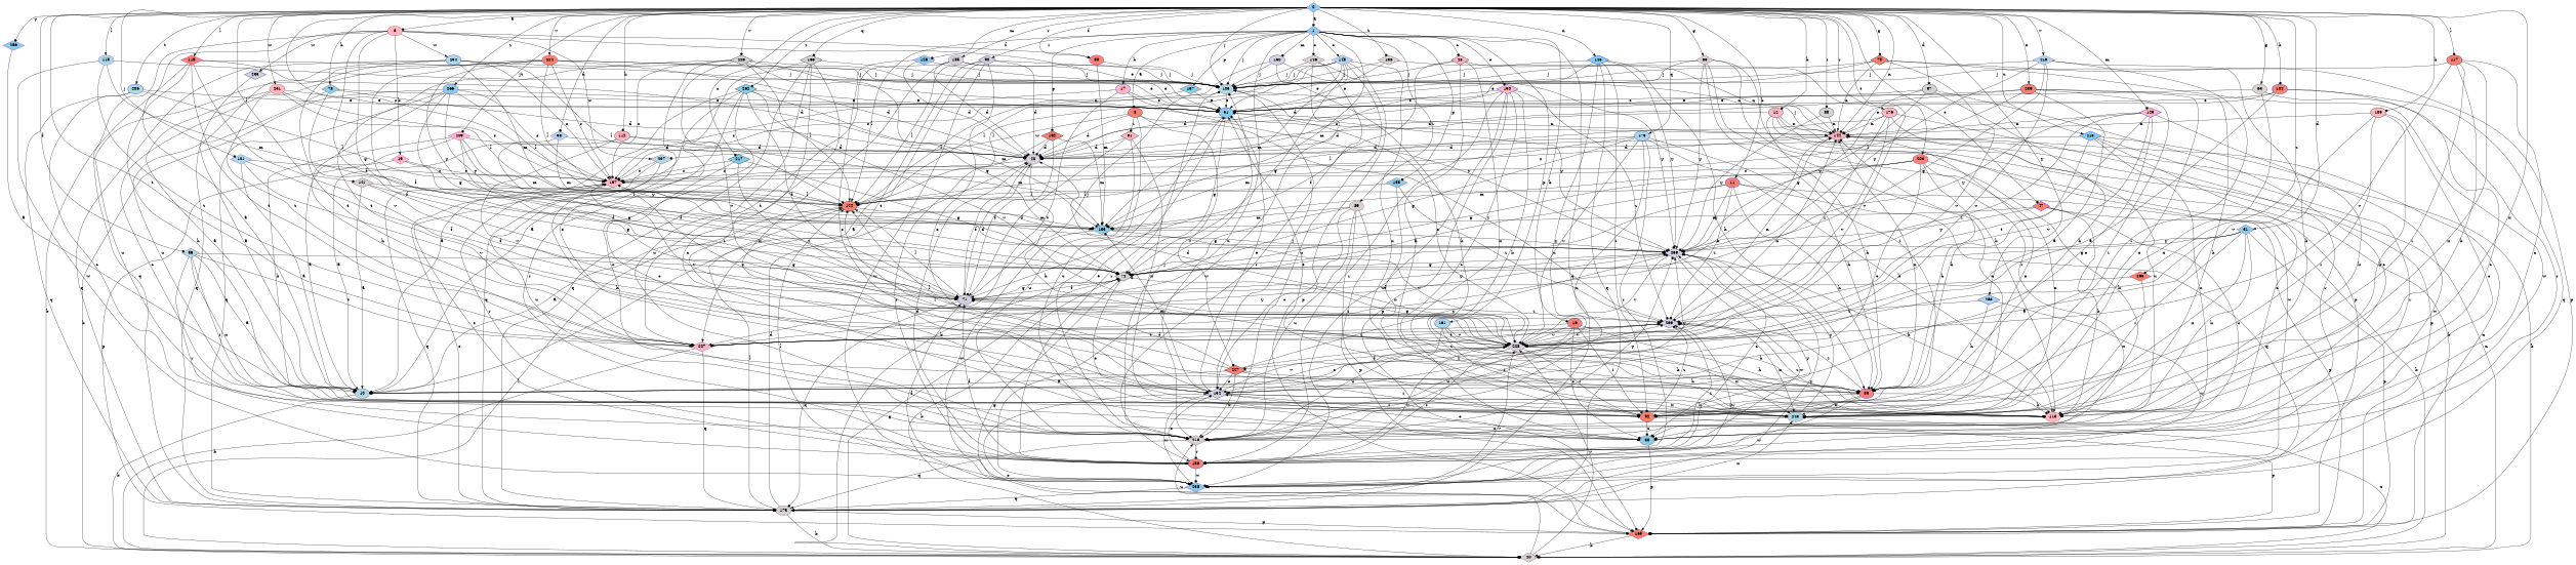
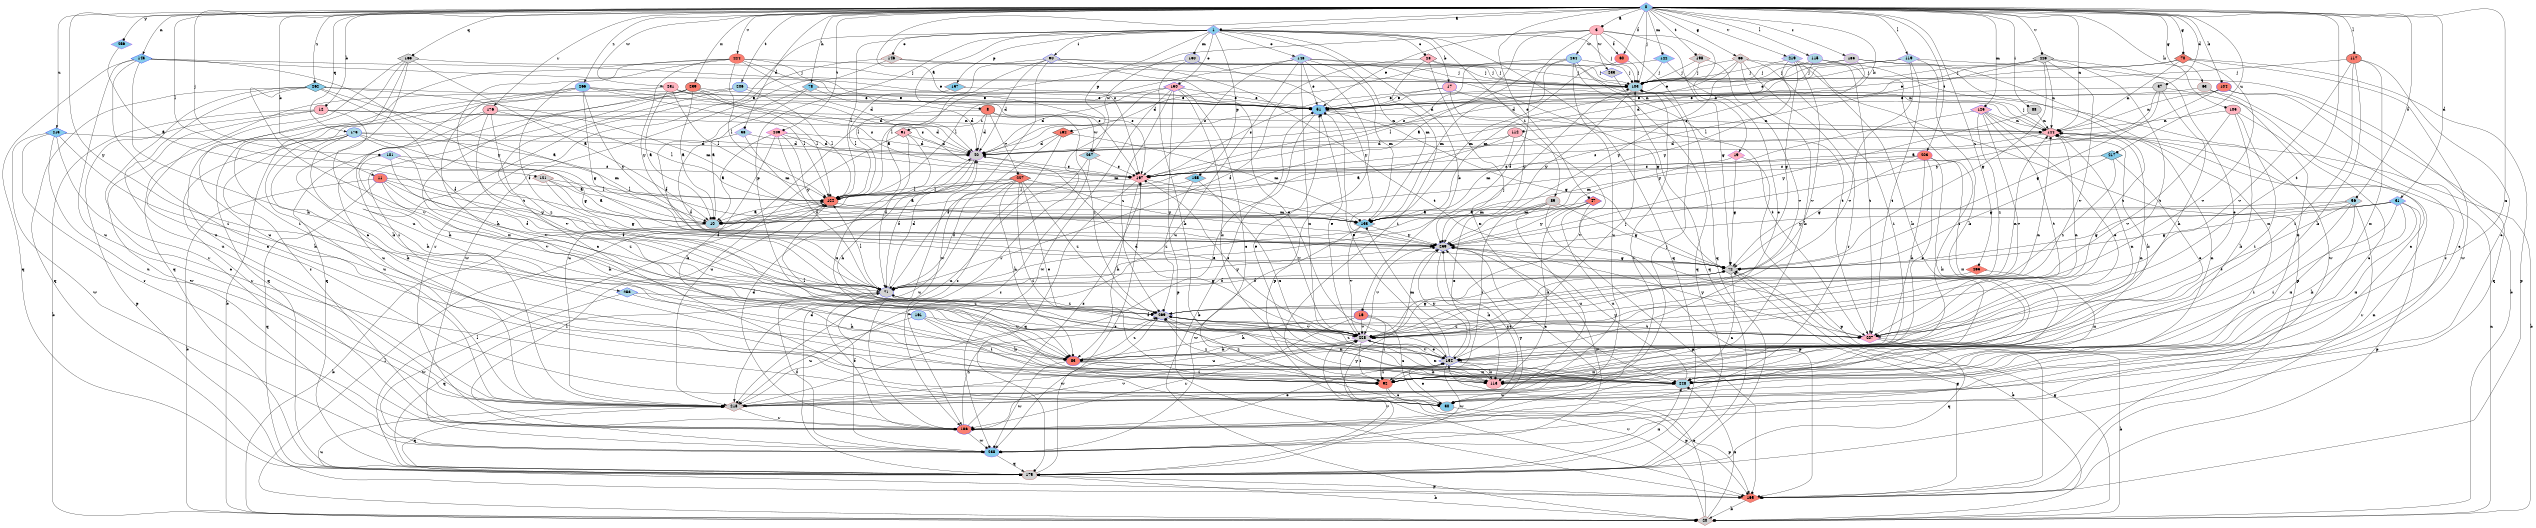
  strict digraph {
    node [color=brown fillcolor=lightgrey shape=diamond style=filled]
    edge [arrowhead=normal]
    0 [color=purple fillcolor=skyblue]
    1 [color=purple fillcolor=skyblue]
    3 [fillcolor=lightpink shape=ellipse]
    11 [color=blue fillcolor=salmon shape=ellipse]
    12 [color=black fillcolor=lightpink shape=ellipse]
    31 [color=purple fillcolor=skyblue]
    37 [color=black shape=ellipse]
    38 [color=purple fillcolor=lightblue]
    47 [color=blue fillcolor=salmon]
    56 [fillcolor=lightblue]
    60 [color=purple fillcolor=salmon shape=ellipse]
    63 [shape=ellipse]
    66
    70 [color=black fillcolor=salmon]
    78 [fillcolor=skyblue]
    88 [color=black shape=ellipse]
    101 [color=purple fillcolor=lightblue]
    103 [fillcolor=lightblue shape=ellipse]
    104 [color=blue fillcolor=salmon shape=ellipse]
    105 [color=black fillcolor=lightpink shape=ellipse]
    112 [color=black fillcolor=lightpink shape=ellipse]
    115 [color=purple fillcolor=lightblue shape=ellipse]
    n23 [color=black fillcolor=salmon label=117 shape=ellipse]
-   119 [color=purple fillcolor=salmon]
+   119 [color=purple fillcolor=lightblue]
    121
    125 [color=blue fillcolor=lightpink]
-   126 [color=purple fillcolor=skyblue]
+   126 [color=purple fillcolor=skyblue label=122]
    143 [color=blue fillcolor=skyblue]
    144 [color=black fillcolor=lightpink]
    166 [color=black]
    173 [color=blue fillcolor=lightblue shape=ellipse]
    176 [color=black fillcolor=lightpink shape=ellipse]
    185 [color=purple shape=ellipse]
    197 [fillcolor=lightpink]
    198
    203 [color=purple fillcolor=salmon shape=ellipse]
    n37 [color=purple fillcolor=lightpink label=209]
    206 [color=blue fillcolor=lightblue shape=ellipse]
    207 [color=purple fillcolor=lightpink]
    213 [color=blue fillcolor=skyblue]
    217 [color=black fillcolor=skyblue]
    219 [color=purple fillcolor=lightblue]
    224 [fillcolor=salmon shape=ellipse]
    226 [color=black]
    231 [fillcolor=lightpink shape=ellipse]
    239 [color=black fillcolor=salmon shape=ellipse]
    248 [fillcolor=lightblue shape=ellipse]
    253 [color=blue fillcolor=lightblue]
    256 [color=purple fillcolor=skyblue]
    262 [color=black fillcolor=skyblue]
    265 [fillcolor=salmon]
    266 [color=purple fillcolor=skyblue shape=ellipse]
    8 [color=black fillcolor=salmon shape=ellipse]
    16 [color=blue fillcolor=salmon shape=ellipse]
    17 [color=blue fillcolor=lightpink shape=ellipse]
    28 [color=black fillcolor=lightpink]
    89 [shape=ellipse]
    90 [color=blue]
    124 [color=black fillcolor=salmon shape=ellipse]
    130 [color=blue shape=ellipse]
    133 [fillcolor=skyblue]
    146
    148 [color=purple fillcolor=lightblue]
    150 [color=blue fillcolor=lightpink]
    155 [fillcolor=skyblue]
    157 [fillcolor=skyblue]
    161 [color=blue fillcolor=lightblue shape=ellipse]
    162 [color=black fillcolor=salmon]
    175 [shape=ellipse]
    218
    10 [fillcolor=lightblue shape=ellipse]
    19 [color=purple fillcolor=lightpink]
    51 [color=blue fillcolor=skyblue shape=ellipse]
    n74 [color=blue label=71 shape=ellipse]
    72 [color=black]
    233 [color=blue]
    234 [color=blue fillcolor=lightblue shape=ellipse]
    237 [fillcolor=lightblue]
    269 [color=blue]
    20
    83 [color=blue fillcolor=salmon shape=ellipse]
    259 [color=blue]
    40 [color=purple shape=ellipse]
    165 [fillcolor=salmon]
-   238 [color=purple fillcolor=skyblue]
+   238 [color=purple fillcolor=skyblue shape=ellipse]
    92 [fillcolor=salmon shape=ellipse]
    113 [fillcolor=lightpink shape=ellipse]
    30 [fillcolor=skyblue shape=ellipse]
    186 [color=blue fillcolor=salmon shape=ellipse]
    228 [color=purple]
    154 [color=blue]
    91 [color=black fillcolor=lightpink]
    227 [color=black fillcolor=salmon]
    0 -> 1 [arrowhead=dot label=a]
    0 -> 3 [arrowhead=dot label=a]
    0 -> 11 [label=b]
    0 -> 12 [arrowhead=dot label=b]
    0 -> 31 [label=d]
    0 -> 37 [arrowhead=dot label=d]
    0 -> 38 [arrowhead=dot label=d]
    0 -> 47 [arrowhead=dot label=e]
    0 -> 56 [arrowhead=dot label=f]
    0 -> 60 [label=f]
    0 -> 63 [label=g]
    0 -> 66 [label=g]
    0 -> 70 [arrowhead=dot label=g]
    0 -> 78 [label=h]
    0 -> 88 [arrowhead=dot label=i]
    0 -> 101 [arrowhead=dot label=j]
    0 -> 103 [arrowhead=dot label=j]
    0 -> 104 [arrowhead=dot label=k]
    0 -> 105 [arrowhead=dot label=k]
    0 -> 112 [arrowhead=dot label=k]
    0 -> 115 [label=l]
    0 -> n23 [arrowhead=dot label=l]
    0 -> 119 [label=l]
    0 -> 121 [arrowhead=dot label=l]
    0 -> 125 [arrowhead=dot label=m]
    0 -> 126 [arrowhead=dot label=m]
    0 -> 143 [label=n]
    0 -> 144 [arrowhead=dot label=n]
    0 -> 166 [arrowhead=dot label=q]
    0 -> 173 [label=q]
    0 -> 176 [label=r]
    0 -> 185 [label=r]
    0 -> 197 [arrowhead=dot label=s]
    0 -> 198 [arrowhead=dot label=t]
    0 -> 203 [label=t]
    0 -> n37 [arrowhead=dot label=t]
    0 -> 206 [label=t]
    0 -> 207 [arrowhead=dot label=t]
    0 -> 213 [label=u]
    0 -> 217 [arrowhead=dot label=u]
    0 -> 219 [label=v]
    0 -> 224 [label=v]
    0 -> 226 [arrowhead=dot label=v]
    0 -> 231 [label=w]
    0 -> 239 [label=x]
    0 -> 248 [label=x]
    0 -> 253 [label=y]
    0 -> 256 [arrowhead=dot label=y]
    0 -> 262 [arrowhead=dot label=z]
    0 -> 265 [arrowhead=dot label=z]
    0 -> 266 [label=z]
    1 -> 103 [arrowhead=dot label=j]
    1 -> 8 [arrowhead=dot label=a]
    1 -> 16 [arrowhead=dot label=b]
    1 -> 17 [label=b]
    1 -> 28 [arrowhead=dot label=c]
    1 -> 89 [label=i]
    1 -> 90 [label=i]
    1 -> 124 [label=l]
    1 -> 130 [arrowhead=dot label=m]
    1 -> 133 [arrowhead=dot label=m]
    1 -> 146 [arrowhead=dot label=o]
    1 -> 148 [label=o]
    1 -> 150 [arrowhead=dot label=o]
    1 -> 155 [arrowhead=dot label=p]
    1 -> 157 [label=p]
    1 -> 161 [label=p]
    1 -> 162 [arrowhead=dot label=p]
    1 -> 175 [label=q]
    1 -> 218 [arrowhead=dot label=u]
    3 -> 60 [label=f]
    3 -> 175 [label=q]
    3 -> 10 [arrowhead=dot label=a]
    3 -> 19 [label=b]
    3 -> 51 [label=e]
    3 -> n74 [label=f]
    3 -> 72 [label=g]
    3 -> 233 [label=w]
    3 -> 234 [label=w]
    3 -> 237 [label=w]
    11 -> 124 [arrowhead=dot label=l]
    11 -> 175 [label=q]
    11 -> n74 [label=f]
    11 -> 269 [arrowhead=dot label=z]
    11 -> 20 [arrowhead=dot label=b]
    11 -> 83 [arrowhead=dot label=h]
    11 -> 259 [arrowhead=dot label=y]
    12 -> 144 [arrowhead=dot label=n]
    12 -> 20 [label=b]
    12 -> 83 [arrowhead=dot label=h]
    12 -> 40 [label=d]
    12 -> 165 [arrowhead=dot label=p]
    12 -> 238 [arrowhead=dot label=w]
    31 -> 248 [arrowhead=dot label=x]
    31 -> 10 [label=a]
    31 -> 72 [label=g]
    31 -> 259 [arrowhead=dot label=y]
    31 -> 165 [arrowhead=dot label=p]
    31 -> 92 [arrowhead=dot label=i]
    31 -> 113 [arrowhead=dot label=k]
    37 -> 51 [label=e]
    37 -> 72 [label=g]
    37 -> 83 [label=h]
    37 -> 259 [label=y]
    37 -> 30 [label=c]
    38 -> 133 [label=m]
    38 -> n74 [arrowhead=dot label=f]
    38 -> 40 [arrowhead=dot label=d]
    47 -> 133 [arrowhead=dot label=m]
    47 -> 218 [label=u]
    47 -> 259 [arrowhead=dot label=y]
    47 -> 165 [arrowhead=dot label=p]
    47 -> 113 [arrowhead=dot label=k]
    56 -> 207 [label=t]
    56 -> 248 [label=x]
    56 -> 10 [label=a]
    56 -> 72 [arrowhead=dot label=g]
    56 -> 92 [label=i]
    56 -> 186 [arrowhead=dot label=r]
    60 -> 103 [arrowhead=dot label=j]
    60 -> 133 [label=m]
    63 -> 248 [label=x]
    63 -> 51 [label=e]
    63 -> 186 [arrowhead=dot label=r]
    66 -> 103 [label=j]
    66 -> 259 [label=y]
    66 -> 40 [label=d]
    66 -> 165 [label=p]
    66 -> 92 [label=i]
    66 -> 113 [label=k]
    66 -> 186 [label=r]
    70 -> 103 [label=j]
    70 -> 144 [label=n]
    70 -> 51 [label=e]
    70 -> 165 [label=p]
    70 -> 238 [label=w]
    70 -> 228 [arrowhead=dot label=v]
    78 -> 10 [arrowhead=dot label=a]
    78 -> 51 [label=e]
    78 -> n74 [arrowhead=dot label=f]
    78 -> 40 [arrowhead=dot label=d]
    88 -> 144 [label=n]
    88 -> 259 [arrowhead=dot label=y]
    101 -> 197 [arrowhead=dot label=s]
    101 -> 10 [arrowhead=dot label=a]
    101 -> n74 [label=f]
    101 -> 228 [label=v]
    103 -> 51 [label=e]
    103 -> 259 [arrowhead=dot label=y]
    103 -> 186 [arrowhead=dot label=r]
    104 -> 144 [arrowhead=dot label=n]
    104 -> 175 [label=q]
    104 -> 10 [label=a]
    104 -> 51 [label=e]
    104 -> 30 [arrowhead=dot label=c]
    105 -> 144 [arrowhead=dot label=n]
    105 -> 92 [label=i]
    105 -> 113 [label=k]
    105 -> 30 [arrowhead=dot label=c]
    105 -> 228 [arrowhead=dot label=v]
    112 -> 133 [arrowhead=dot label=m]
    112 -> 10 [label=a]
    112 -> 40 [label=d]
    112 -> 228 [arrowhead=dot label=v]
    115 -> 103 [arrowhead=dot label=j]
    115 -> 207 [label=t]
    115 -> 133 [arrowhead=dot label=m]
    115 -> 238 [arrowhead=dot label=w]
    n23 -> 103 [arrowhead=dot label=j]
    n23 -> 248 [label=x]
    n23 -> 92 [arrowhead=dot label=i]
    n23 -> 113 [arrowhead=dot label=k]
    n23 -> 30 [label=c]
    n23 -> 228 [label=v]
    119 -> 103 [label=j]
    119 -> 207 [label=t]
    119 -> 20 [arrowhead=dot label=b]
    119 -> 40 [arrowhead=dot label=d]
    119 -> 113 [arrowhead=dot label=k]
    119 -> 228 [arrowhead=dot label=v]
    121 -> 124 [arrowhead=dot label=l]
    121 -> 10 [label=a]
    121 -> n74 [label=f]
    121 -> 72 [arrowhead=dot label=g]
    125 -> 144 [label=n]
    125 -> 207 [label=t]
    125 -> 269 [label=z]
    125 -> 259 [label=y]
    125 -> 113 [arrowhead=dot label=k]
    125 -> 228 [label=v]
    125 -> 154 [label=o]
    126 -> 103 [label=j]
    126 -> 40 [arrowhead=dot label=d]
    126 -> 154 [arrowhead=dot label=o]
    143 -> 103 [label=j]
    143 -> 197 [arrowhead=dot label=s]
    143 -> 175 [label=q]
    143 -> 218 [arrowhead=dot label=u]
    143 -> 83 [label=h]
    143 -> 259 [label=y]
    143 -> 92 [arrowhead=dot label=i]
    144 -> 103 [label=j]
    144 -> 197 [arrowhead=dot label=s]
    144 -> 20 [label=b]
    144 -> 40 [arrowhead=dot label=d]
    166 -> 103 [label=j]
    166 -> 175 [label=q]
    166 -> 218 [label=u]
    166 -> 10 [label=a]
    166 -> 92 [arrowhead=dot label=i]
    166 -> 30 [arrowhead=dot label=c]
    173 -> 133 [arrowhead=dot label=m]
    173 -> 218 [label=u]
    173 -> 72 [arrowhead=dot label=g]
    173 -> 83 [label=h]
    173 -> 40 [arrowhead=dot label=d]
    173 -> 113 [label=k]
    173 -> 186 [arrowhead=dot label=r]
    173 -> 228 [arrowhead=dot label=v]
    176 -> 144 [arrowhead=dot label=n]
    176 -> 124 [label=l]
    176 -> 218 [label=u]
    176 -> 269 [arrowhead=dot label=z]
    176 -> 186 [label=r]
    176 -> 228 [arrowhead=dot label=v]
    185 -> 103 [label=j]
    185 -> 207 [label=t]
    185 -> 248 [label=x]
    185 -> 51 [label=e]
    185 -> 40 [arrowhead=dot label=d]
    197 -> 124 [label=l]
    197 -> 175 [arrowhead=dot label=q]
    197 -> 83 [label=h]
    197 -> 228 [arrowhead=dot label=v]
    198 -> 103 [label=j]
    198 -> 51 [arrowhead=dot label=e]
    198 -> 228 [label=v]
    203 -> 197 [arrowhead=dot label=s]
    203 -> 248 [arrowhead=dot label=x]
    203 -> 133 [label=m]
    203 -> 72 [label=g]
    203 -> 83 [label=h]
    203 -> 113 [label=k]
    203 -> 154 [label=o]
    n37 -> 133 [label=m]
    n37 -> 10 [label=a]
    n37 -> n74 [label=f]
    n37 -> 259 [label=y]
    n37 -> 40 [arrowhead=dot label=d]
    n37 -> 113 [arrowhead=dot label=k]
    206 -> 124 [label=l]
    206 -> 175 [label=q]
    206 -> 51 [arrowhead=dot label=e]
    206 -> 30 [arrowhead=dot label=c]
    207 -> 144 [arrowhead=dot label=n]
    207 -> 175 [label=q]
    207 -> 269 [label=z]
    207 -> 20 [label=b]
    207 -> 259 [label=y]
    213 -> 218 [arrowhead=dot label=u]
    213 -> 83 [arrowhead=dot label=h]
    213 -> 40 [label=d]
    213 -> 238 [arrowhead=dot label=w]
    213 -> 30 [arrowhead=dot label=c]
    213 -> 186 [label=r]
    217 -> 197 [label=s]
    217 -> 72 [arrowhead=dot label=g]
    217 -> 269 [label=z]
    217 -> 154 [arrowhead=dot label=o]
    219 -> 103 [label=j]
    219 -> 72 [label=g]
    219 -> 259 [label=y]
    219 -> 92 [label=i]
    219 -> 113 [label=k]
    219 -> 228 [arrowhead=dot label=v]
    224 -> 103 [arrowhead=dot label=j]
    224 -> 197 [label=s]
    224 -> 207 [label=t]
    224 -> 124 [label=l]
    224 -> 218 [label=u]
    224 -> 51 [arrowhead=dot label=e]
    224 -> n74 [arrowhead=dot label=f]
    224 -> 259 [arrowhead=dot label=y]
    224 -> 40 [label=d]
    226 -> 103 [label=j]
    226 -> 144 [label=n]
    226 -> 197 [arrowhead=dot label=s]
    226 -> 207 [arrowhead=dot label=t]
    226 -> 124 [label=l]
    226 -> 72 [label=g]
    226 -> 228 [label=v]
    226 -> 154 [label=o]
    231 -> 197 [label=s]
    231 -> 124 [arrowhead=dot label=l]
    231 -> 10 [arrowhead=dot label=a]
    231 -> 51 [arrowhead=dot label=e]
    231 -> 30 [arrowhead=dot label=c]
    239 -> 248 [arrowhead=dot label=x]
    239 -> 124 [arrowhead=dot label=l]
    239 -> 10 [arrowhead=dot label=a]
    239 -> 51 [label=e]
    239 -> 40 [label=d]
    239 -> 92 [arrowhead=dot label=i]
    239 -> 113 [arrowhead=dot label=k]
    248 -> 144 [arrowhead=dot label=n]
    248 -> 218 [label=u]
    248 -> 259 [arrowhead=dot label=y]
    253 -> 269 [arrowhead=dot label=z]
    253 -> 83 [label=h]
    253 -> 238 [label=w]
    256 -> 10 [arrowhead=dot label=a]
    262 -> 133 [label=m]
    262 -> 175 [arrowhead=dot label=q]
    262 -> 218 [label=u]
    262 -> 10 [label=a]
    262 -> 51 [arrowhead=dot label=e]
    262 -> n74 [label=f]
    262 -> 186 [label=r]
    262 -> 228 [arrowhead=dot label=v]
    265 -> 248 [label=x]
    265 -> n74 [label=f]
    266 -> 197 [label=s]
    266 -> 124 [label=l]
    266 -> 175 [label=q]
    266 -> 51 [label=e]
    266 -> 72 [label=g]
    266 -> 20 [arrowhead=dot label=b]
    266 -> 83 [arrowhead=dot label=h]
    266 -> 259 [label=y]
    8 -> 218 [arrowhead=dot label=u]
    8 -> 237 [arrowhead=dot label=w]
    8 -> 269 [label=z]
    8 -> 40 [label=d]
    8 -> 91 [arrowhead=dot label=i]
    8 -> 227 [arrowhead=dot label=v]
    16 -> 207 [arrowhead=dot label=t]
    16 -> 218 [label=u]
    16 -> 83 [label=h]
    16 -> 92 [arrowhead=dot label=i]
    16 -> 30 [arrowhead=dot label=c]
    16 -> 228 [arrowhead=dot label=v]
    17 -> 197 [arrowhead=dot label=s]
    17 -> 207 [label=t]
    17 -> 51 [arrowhead=dot label=e]
    17 -> 259 [arrowhead=dot label=y]
    28 -> 103 [arrowhead=dot label=j]
    28 -> 144 [arrowhead=dot label=n]
    28 -> 248 [arrowhead=dot label=x]
    28 -> n74 [label=f]
    28 -> 92 [label=i]
    89 -> 133 [arrowhead=dot label=m]
    89 -> 218 [label=u]
    89 -> 72 [arrowhead=dot label=g]
    89 -> 165 [arrowhead=dot label=p]
    89 -> 92 [label=i]
    89 -> 154 [arrowhead=dot label=o]
    90 -> 103 [arrowhead=dot label=j]
    90 -> 207 [label=t]
    90 -> 124 [arrowhead=dot label=l]
    90 -> 10 [label=a]
    90 -> 40 [label=d]
    90 -> 238 [label=w]
    90 -> 154 [label=o]
    124 -> 133 [arrowhead=dot label=m]
    124 -> 10 [label=a]
    130 -> 103 [label=j]
    130 -> 124 [arrowhead=dot label=l]
    130 -> 259 [arrowhead=dot label=y]
    130 -> 113 [label=k]
    133 -> 259 [arrowhead=dot label=y]
    133 -> 238 [label=w]
    133 -> 228 [arrowhead=dot label=v]
    146 -> 103 [arrowhead=dot label=j]
    146 -> 144 [label=n]
    146 -> 238 [label=w]
    146 -> 186 [label=r]
    148 -> 103 [label=j]
    148 -> 197 [label=s]
    148 -> 248 [label=x]
    148 -> 124 [arrowhead=dot label=l]
    148 -> 133 [label=m]
    148 -> 218 [label=u]
    148 -> 51 [label=e]
    148 -> 72 [label=g]
    148 -> 165 [label=p]
    150 -> 51 [arrowhead=dot label=e]
    150 -> 269 [arrowhead=dot label=z]
    150 -> 40 [arrowhead=dot label=d]
    150 -> 165 [arrowhead=dot label=p]
    150 -> 238 [arrowhead=dot label=w]
    150 -> 113 [arrowhead=dot label=k]
    150 -> 30 [label=c]
    150 -> 186 [label=r]
    155 -> 248 [label=x]
    155 -> 124 [arrowhead=dot label=l]
    155 -> 269 [arrowhead=dot label=z]
    157 -> 124 [label=l]
    157 -> 51 [label=e]
    161 -> 218 [label=u]
    161 -> 92 [label=i]
    161 -> 113 [arrowhead=dot label=k]
    161 -> 228 [arrowhead=dot label=v]
    162 -> 133 [arrowhead=dot label=m]
    162 -> n74 [arrowhead=dot label=f]
    162 -> 40 [arrowhead=dot label=d]
    162 -> 186 [label=r]
    175 -> 197 [label=s]
    175 -> 248 [label=x]
    175 -> 124 [label=l]
    175 -> 20 [label=b]
    175 -> 259 [label=y]
    175 -> 40 [label=d]
    175 -> 165 [label=p]
    175 -> 228 [label=v]
    218 -> 103 [arrowhead=dot label=j]
    218 -> 175 [label=q]
    218 -> 51 [arrowhead=dot label=e]
    218 -> 259 [arrowhead=dot label=y]
    218 -> 186 [arrowhead=dot label=r]
    10 -> 20 [arrowhead=dot label=b]
    19 -> 197 [label=s]
    19 -> 72 [label=g]
    19 -> 165 [arrowhead=dot label=p]
    51 -> 144 [label=n]
    51 -> 72 [arrowhead=dot label=g]
    51 -> 20 [arrowhead=dot label=b]
    n74 -> 103 [arrowhead=dot label=j]
    n74 -> 124 [label=l]
    n74 -> 175 [arrowhead=dot label=q]
    n74 -> 72 [arrowhead=dot label=g]
    n74 -> 269 [arrowhead=dot label=z]
    n74 -> 259 [arrowhead=dot label=y]
    n74 -> 40 [label=d]
    72 -> n74 [arrowhead=dot label=f]
    72 -> 20 [arrowhead=dot label=b]
    72 -> 30 [arrowhead=dot label=c]
    233 -> 175 [label=q]
    234 -> 103 [arrowhead=dot label=j]
    234 -> 197 [label=s]
    234 -> 207 [label=t]
    234 -> 124 [arrowhead=dot label=l]
    234 -> 133 [arrowhead=dot label=m]
    234 -> 175 [arrowhead=dot label=q]
    234 -> 218 [label=u]
    237 -> 197 [arrowhead=dot label=s]
    237 -> 218 [arrowhead=dot label=u]
    237 -> 186 [label=r]
    269 -> 144 [label=n]
    269 -> 207 [label=t]
    269 -> 248 [label=x]
    269 -> 238 [label=w]
    269 -> 228 [label=v]
    20 -> 144 [label=n]
    20 -> 248 [arrowhead=dot label=x]
    20 -> 124 [label=l]
    20 -> 72 [arrowhead=dot label=g]
    20 -> 228 [label=v]
    20 -> 154 [label=o]
    83 -> 144 [label=n]
    83 -> 248 [label=x]
    83 -> 269 [arrowhead=dot label=z]
    83 -> 238 [arrowhead=dot label=w]
    83 -> 92 [arrowhead=dot label=i]
    83 -> 113 [arrowhead=dot label=k]
    259 -> 72 [label=g]
    259 -> 238 [arrowhead=dot label=w]
    259 -> 113 [arrowhead=dot label=k]
    259 -> 30 [arrowhead=dot label=c]
    259 -> 228 [label=v]
    40 -> 197 [label=s]
    40 -> n74 [arrowhead=dot label=f]
    40 -> 83 [arrowhead=dot label=h]
    165 -> 144 [arrowhead=dot label=n]
    165 -> 218 [label=u]
    165 -> 72 [label=g]
    165 -> 20 [label=b]
    238 -> 124 [label=l]
    238 -> 175 [label=q]
    238 -> n74 [label=f]
    92 -> 144 [arrowhead=dot label=n]
    92 -> 269 [arrowhead=dot label=z]
    92 -> 165 [arrowhead=dot label=p]
    92 -> 30 [arrowhead=dot label=c]
    113 -> 51 [label=e]
    113 -> 269 [arrowhead=dot label=z]
    30 -> 165 [label=p]
    30 -> 154 [label=o]
    186 -> 197 [arrowhead=dot label=s]
    186 -> n74 [label=f]
    186 -> 269 [label=z]
    186 -> 259 [label=y]
    186 -> 40 [label=d]
    186 -> 238 [arrowhead=dot label=w]
    186 -> 228 [label=v]
    186 -> 154 [arrowhead=dot label=o]
    228 -> 144 [arrowhead=dot label=n]
    228 -> 197 [arrowhead=dot label=s]
    228 -> 248 [label=x]
    228 -> 51 [arrowhead=dot label=e]
-   228 -> 227 [arrowhead=dot label=f]
+   228 -> n74 [arrowhead=dot label=f]
    228 -> 72 [label=g]
    228 -> 83 [arrowhead=dot label=h]
    228 -> 40 [label=d]
    228 -> 92 [arrowhead=dot label=i]
    228 -> 186 [arrowhead=dot label=r]
    228 -> 154 [arrowhead=dot label=o]
    154 -> 103 [label=j]
    154 -> 248 [arrowhead=dot label=x]
    154 -> 124 [arrowhead=dot label=l]
    154 -> 133 [arrowhead=dot label=m]
    154 -> 51 [arrowhead=dot label=e]
    154 -> 269 [arrowhead=dot label=z]
    154 -> 259 [label=y]
    154 -> 238 [arrowhead=dot label=w]
    154 -> 92 [arrowhead=dot label=i]
    154 -> 113 [label=k]
    154 -> 228 [label=v]
    91 -> 248 [arrowhead=dot label=x]
    91 -> 218 [label=u]
    91 -> n74 [label=f]
    91 -> 40 [arrowhead=dot label=d]
    227 -> 124 [label=l]
    227 -> 218 [label=u]
    227 -> 10 [arrowhead=dot label=a]
    227 -> n74 [arrowhead=dot label=f]
    227 -> 269 [label=z]
    227 -> 83 [arrowhead=dot label=h]
    227 -> 259 [arrowhead=dot label=y]
    227 -> 92 [arrowhead=dot label=i]
    227 -> 154 [arrowhead=dot label=o]
  }
